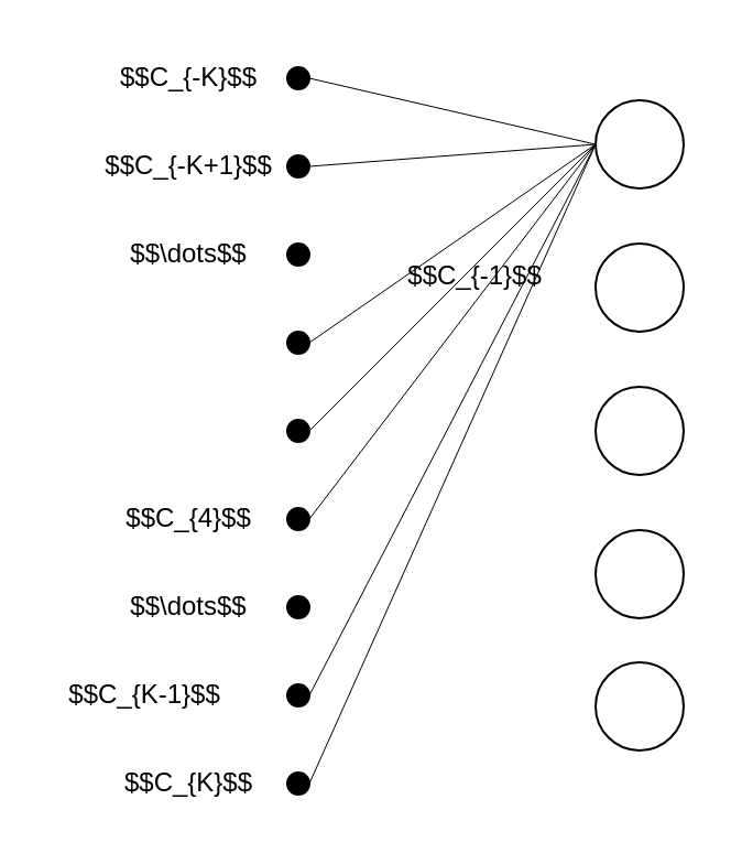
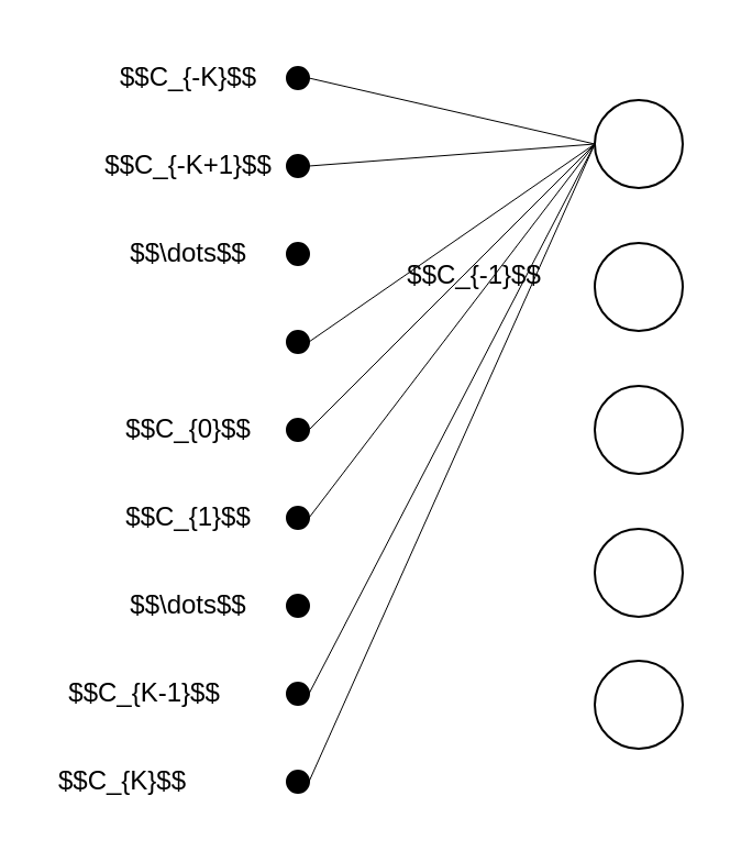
  <mxCell id="0" />
  <mxCell id="1" parent="0" />
  <mxCell id="2" value="" style="ellipse;whiteSpace=wrap;html=1;aspect=fixed;fillColor=#000000;" vertex="1" parent="1"><mxGeometry x="130" y="30" width="10" height="10" as="geometry" /></mxCell>
  <mxCell id="3" value="" style="ellipse;whiteSpace=wrap;html=1;aspect=fixed;fillColor=#000000;" vertex="1" parent="1"><mxGeometry x="130" y="70" width="10" height="10" as="geometry" /></mxCell>
  <mxCell id="4" value="" style="ellipse;whiteSpace=wrap;html=1;aspect=fixed;fillColor=#000000;" vertex="1" parent="1"><mxGeometry x="130" y="110" width="10" height="10" as="geometry" /></mxCell>
  <mxCell id="5" value="" style="ellipse;whiteSpace=wrap;html=1;aspect=fixed;fillColor=#000000;" vertex="1" parent="1"><mxGeometry x="130" y="150" width="10" height="10" as="geometry" /></mxCell>
  <mxCell id="6" value="" style="ellipse;whiteSpace=wrap;html=1;aspect=fixed;fillColor=#000000;" vertex="1" parent="1"><mxGeometry x="130" y="190" width="10" height="10" as="geometry" /></mxCell>
  <mxCell id="7" value="" style="ellipse;whiteSpace=wrap;html=1;aspect=fixed;fillColor=#000000;" vertex="1" parent="1"><mxGeometry x="130" y="230" width="10" height="10" as="geometry" /></mxCell>
  <mxCell id="8" value="" style="ellipse;whiteSpace=wrap;html=1;aspect=fixed;fillColor=#000000;" vertex="1" parent="1"><mxGeometry x="130" y="270" width="10" height="10" as="geometry" /></mxCell>
  <mxCell id="9" value="" style="ellipse;whiteSpace=wrap;html=1;aspect=fixed;fillColor=#000000;" vertex="1" parent="1"><mxGeometry x="130" y="310" width="10" height="10" as="geometry" /></mxCell>
  <mxCell id="10" value="" style="ellipse;whiteSpace=wrap;html=1;aspect=fixed;fillColor=#000000;" vertex="1" parent="1"><mxGeometry x="130" y="350" width="10" height="10" as="geometry" /></mxCell>
  <mxCell id="11" value="$$C_{-K}$$" style="text;html=1;align=center;verticalAlign=middle;resizable=0;points=[];autosize=1;strokeColor=none;fillColor=none;" vertex="1" parent="1"><mxGeometry x="40" y="20" width="90" height="30" as="geometry" /></mxCell>
  <mxCell id="12" value="$$C_{-K+1}$$" style="text;html=1;align=center;verticalAlign=middle;resizable=0;points=[];autosize=1;strokeColor=none;fillColor=none;" vertex="1" parent="1"><mxGeometry x="35" y="60" width="100" height="30" as="geometry" /></mxCell>
  <mxCell id="13" value="$$\dots$$" style="text;html=1;align=center;verticalAlign=middle;resizable=0;points=[];autosize=1;strokeColor=none;fillColor=none;" vertex="1" parent="1"><mxGeometry x="45" y="100" width="80" height="30" as="geometry" /></mxCell>
  <mxCell id="14" value="$$C_{-1}$$" style="text;html=1;align=center;verticalAlign=middle;resizable=0;points=[];autosize=1;strokeColor=none;fillColor=none;" vertex="1" parent="1"><mxGeometry x="175" y="110" width="80" height="30" as="geometry" /></mxCell>
- <mxCell id="16" value="$$C_{4}$$" style="text;html=1;align=center;verticalAlign=middle;resizable=0;points=[];autosize=1;strokeColor=none;fillColor=none;" vertex="1" parent="1"><mxGeometry x="45" y="220" width="80" height="30" as="geometry" /></mxCell>
+ <mxCell id="15" value="$$C_{0}$$" style="text;html=1;align=center;verticalAlign=middle;resizable=0;points=[];autosize=1;strokeColor=none;fillColor=none;" vertex="1" parent="1"><mxGeometry x="45" y="180" width="80" height="30" as="geometry" /></mxCell>
+ <mxCell id="16" value="$$C_{1}$$" style="text;html=1;align=center;verticalAlign=middle;resizable=0;points=[];autosize=1;strokeColor=none;fillColor=none;" vertex="1" parent="1"><mxGeometry x="45" y="220" width="80" height="30" as="geometry" /></mxCell>
  <mxCell id="17" value="$$\dots$$" style="text;html=1;align=center;verticalAlign=middle;resizable=0;points=[];autosize=1;strokeColor=none;fillColor=none;" vertex="1" parent="1"><mxGeometry x="45" y="260" width="80" height="30" as="geometry" /></mxCell>
  <mxCell id="18" value="$$C_{K-1}$$" style="text;html=1;align=center;verticalAlign=middle;resizable=0;points=[];autosize=1;strokeColor=none;fillColor=none;" vertex="1" parent="1"><mxGeometry x="20" y="300" width="90" height="30" as="geometry" /></mxCell>
- <mxCell id="19" value="$$C_{K}$$" style="text;html=1;align=center;verticalAlign=middle;resizable=0;points=[];autosize=1;strokeColor=none;fillColor=none;" vertex="1" parent="1"><mxGeometry x="45" y="340" width="80" height="30" as="geometry" /></mxCell>
+ <mxCell id="19" value="$$C_{K}$$" style="text;html=1;align=center;verticalAlign=middle;resizable=0;points=[];autosize=1;strokeColor=none;fillColor=none;" vertex="1" parent="1"><mxGeometry x="15" y="340" width="80" height="30" as="geometry" /></mxCell>
  <mxCell id="20" value="" style="ellipse;whiteSpace=wrap;html=1;aspect=fixed;" vertex="1" parent="1"><mxGeometry x="270" y="45" width="40" height="40" as="geometry" /></mxCell>
  <mxCell id="21" value="" style="ellipse;whiteSpace=wrap;html=1;aspect=fixed;" vertex="1" parent="1"><mxGeometry x="270" y="110" width="40" height="40" as="geometry" /></mxCell>
  <mxCell id="22" value="" style="ellipse;whiteSpace=wrap;html=1;aspect=fixed;" vertex="1" parent="1"><mxGeometry x="270" y="175" width="40" height="40" as="geometry" /></mxCell>
  <mxCell id="23" value="" style="ellipse;whiteSpace=wrap;html=1;aspect=fixed;" vertex="1" parent="1"><mxGeometry x="270" y="300" width="40" height="40" as="geometry" /></mxCell>
  <mxCell id="24" value="" style="ellipse;whiteSpace=wrap;html=1;aspect=fixed;" vertex="1" parent="1"><mxGeometry x="270" y="240" width="40" height="40" as="geometry" /></mxCell>
  <mxCell id="25" value="" style="endArrow=none;html=1;rounded=0;exitX=1;exitY=0.5;exitDx=0;exitDy=0;entryX=0;entryY=0.5;entryDx=0;entryDy=0;strokeWidth=0.5;endFill=0;" edge="1" parent="1" source="2" target="20"><mxGeometry width="50" height="50" relative="1" as="geometry"><mxPoint x="400" y="260" as="sourcePoint" /><mxPoint x="450" y="210" as="targetPoint" /></mxGeometry></mxCell>
  <mxCell id="26" value="" style="endArrow=none;html=1;rounded=0;exitX=1;exitY=0.5;exitDx=0;exitDy=0;entryX=0;entryY=0.5;entryDx=0;entryDy=0;strokeWidth=0.5;endFill=0;" edge="1" parent="1" source="3" target="20"><mxGeometry width="50" height="50" relative="1" as="geometry"><mxPoint x="150" y="45" as="sourcePoint" /><mxPoint x="280" y="75" as="targetPoint" /></mxGeometry></mxCell>
  <mxCell id="27" value="" style="endArrow=none;html=1;rounded=0;exitX=1;exitY=0.5;exitDx=0;exitDy=0;entryX=0;entryY=0.5;entryDx=0;entryDy=0;strokeWidth=0.5;endFill=0;" edge="1" parent="1" source="5" target="20"><mxGeometry width="50" height="50" relative="1" as="geometry"><mxPoint x="160" y="55" as="sourcePoint" /><mxPoint x="290" y="85" as="targetPoint" /></mxGeometry></mxCell>
  <mxCell id="28" value="" style="endArrow=none;html=1;rounded=0;exitX=1;exitY=0.5;exitDx=0;exitDy=0;entryX=0;entryY=0.5;entryDx=0;entryDy=0;strokeWidth=0.5;endFill=0;" edge="1" parent="1" source="6" target="20"><mxGeometry width="50" height="50" relative="1" as="geometry"><mxPoint x="170" y="65" as="sourcePoint" /><mxPoint x="300" y="95" as="targetPoint" /></mxGeometry></mxCell>
  <mxCell id="29" value="" style="endArrow=none;html=1;rounded=0;exitX=1;exitY=0.5;exitDx=0;exitDy=0;entryX=0;entryY=0.5;entryDx=0;entryDy=0;strokeWidth=0.5;endFill=0;" edge="1" parent="1" source="7" target="20"><mxGeometry width="50" height="50" relative="1" as="geometry"><mxPoint x="180" y="75" as="sourcePoint" /><mxPoint x="310" y="105" as="targetPoint" /></mxGeometry></mxCell>
  <mxCell id="30" value="" style="endArrow=none;html=1;rounded=0;exitX=1;exitY=0.5;exitDx=0;exitDy=0;entryX=0;entryY=0.5;entryDx=0;entryDy=0;strokeWidth=0.5;endFill=0;" edge="1" parent="1" source="9" target="20"><mxGeometry width="50" height="50" relative="1" as="geometry"><mxPoint x="190" y="85" as="sourcePoint" /><mxPoint x="320" y="115" as="targetPoint" /></mxGeometry></mxCell>
  <mxCell id="31" value="" style="endArrow=none;html=1;rounded=0;exitX=1;exitY=0.5;exitDx=0;exitDy=0;entryX=0;entryY=0.5;entryDx=0;entryDy=0;strokeWidth=0.5;endFill=0;" edge="1" parent="1" source="10" target="20"><mxGeometry width="50" height="50" relative="1" as="geometry"><mxPoint x="200" y="95" as="sourcePoint" /><mxPoint x="330" y="125" as="targetPoint" /></mxGeometry></mxCell>
